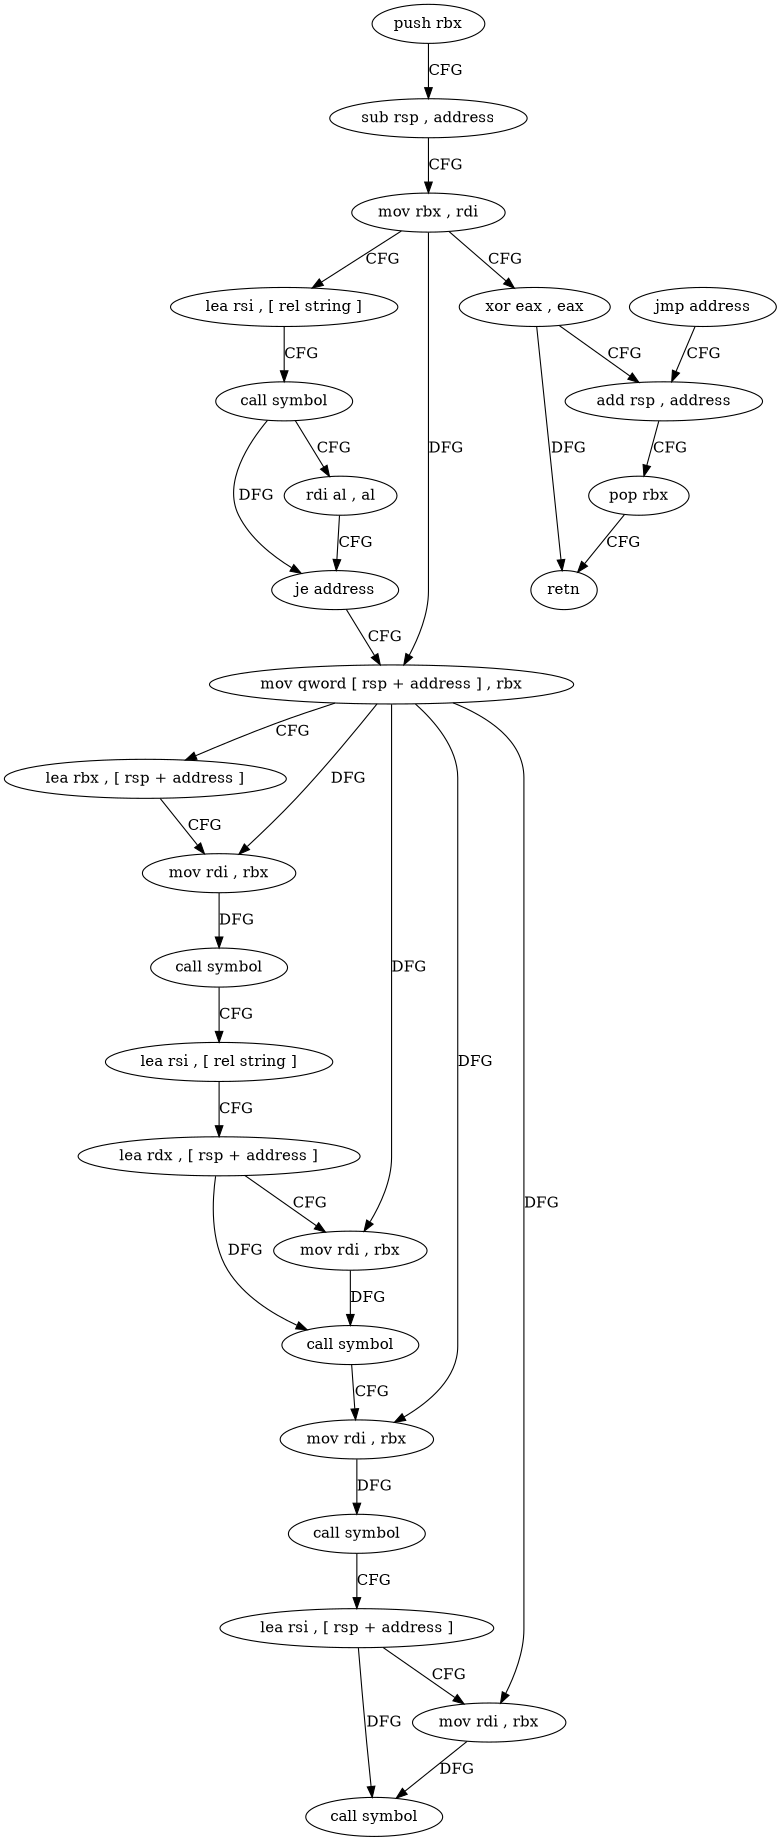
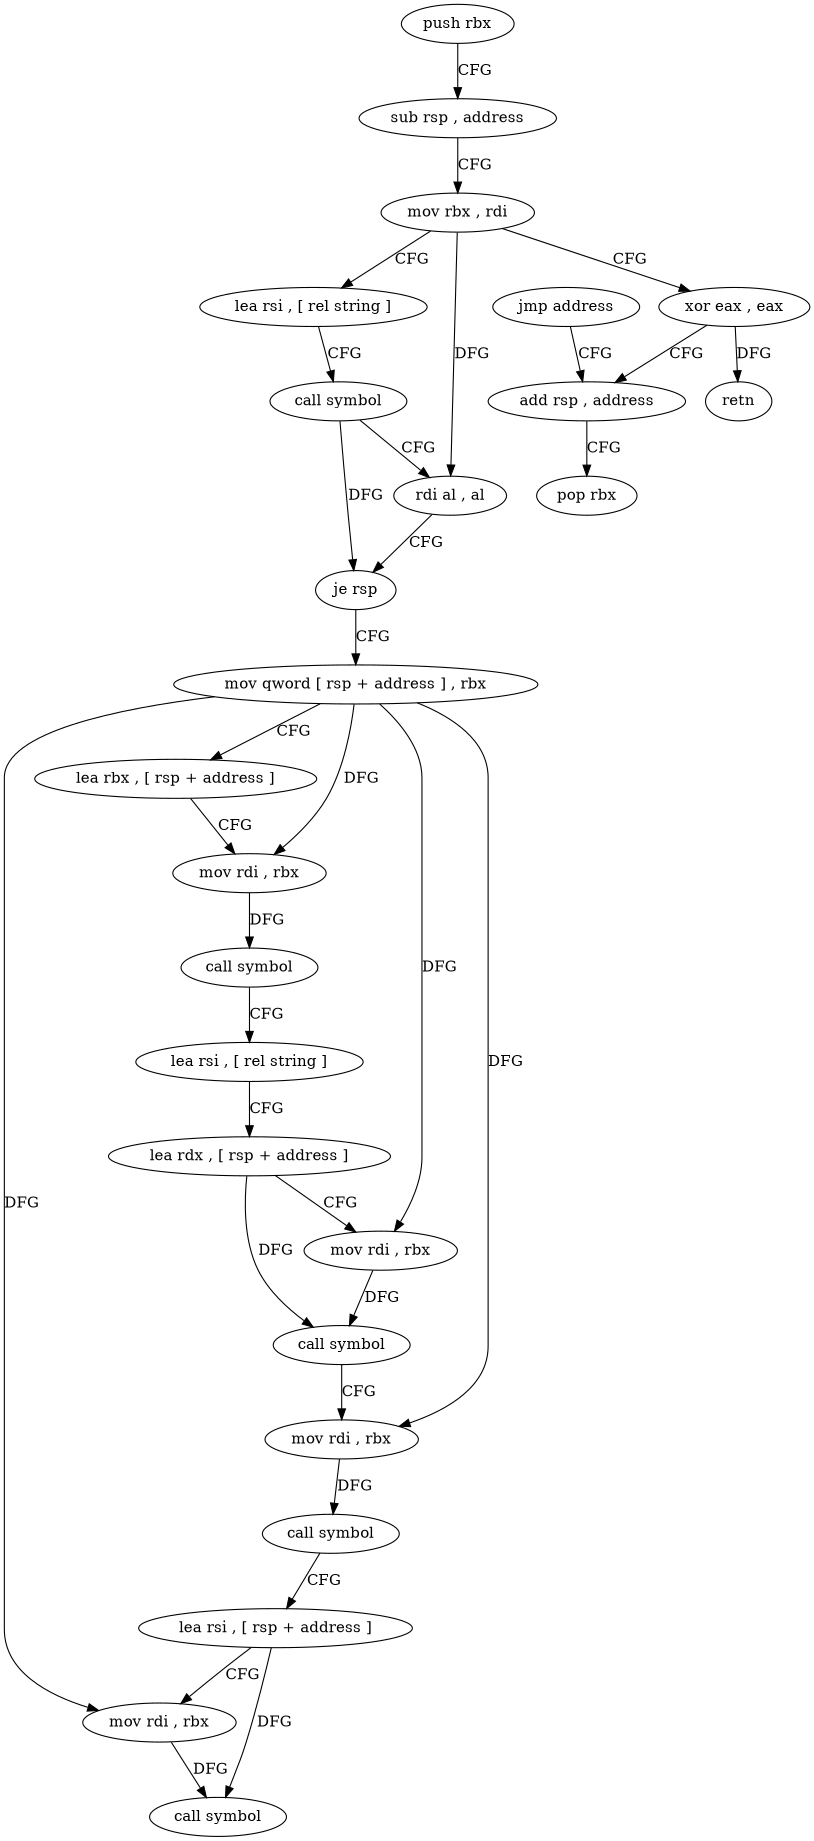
  digraph {
    n1 [label="push rbx"]
    n2 [label="sub rsp , address"]
    n3 [label="mov rbx , rdi"]
    n4 [label="lea rsi , [ rel string ]"]
    n5 [label="mov qword [ rsp + address ] , rbx"]
    n6 [label="xor eax , eax"]
    n7 [label="call symbol"]
    n8 [label="lea rbx , [ rsp + address ]"]
    n9 [label="mov rdi , rbx"]
    n10 [label="mov rdi , rbx"]
    n11 [label="mov rdi , rbx"]
    n12 [label="mov rdi , rbx"]
    n13 [label="rdi al , al"]
-   n14 [label="je address"]
+   n14 [label="je rsp"]
    n15 [label="add rsp , address"]
    n16 [label=retn]
    n17 [label="pop rbx"]
    n18 [label="call symbol"]
    n19 [label="call symbol"]
    n20 [label="call symbol"]
    n21 [label="call symbol"]
    n22 [label="lea rsi , [ rel string ]"]
    n23 [label="lea rdx , [ rsp + address ]"]
    n24 [label="lea rsi , [ rsp + address ]"]
    n25 [label="jmp address"]
    n1 -> n2 [label=CFG]
    n2 -> n3 [label=CFG]
    n3 -> n4 [label=CFG]
-   n3 -> n5 [label=DFG]
+   n3 -> n13 [label=DFG]
    n3 -> n6 [label=CFG]
    n4 -> n7 [label=CFG]
    n5 -> n8 [label=CFG]
    n5 -> n9 [label=DFG]
    n5 -> n10 [label=DFG]
    n5 -> n11 [label=DFG]
    n5 -> n12 [label=DFG]
    n6 -> n15 [label=CFG]
    n6 -> n16 [label=DFG]
    n7 -> n13 [label=CFG]
    n7 -> n14 [label=DFG]
    n8 -> n9 [label=CFG]
    n9 -> n18 [label=DFG]
    n10 -> n19 [label=DFG]
    n11 -> n20 [label=DFG]
    n12 -> n21 [label=DFG]
    n13 -> n14 [label=CFG]
    n14 -> n5 [label=CFG]
    n15 -> n17 [label=CFG]
-   n17 -> n16 [label=CFG]
    n18 -> n22 [label=CFG]
    n19 -> n11 [label=CFG]
    n20 -> n24 [label=CFG]
    n22 -> n23 [label=CFG]
    n23 -> n10 [label=CFG]
    n23 -> n19 [label=DFG]
    n24 -> n12 [label=CFG]
    n24 -> n21 [label=DFG]
    n25 -> n15 [label=CFG]
  }
